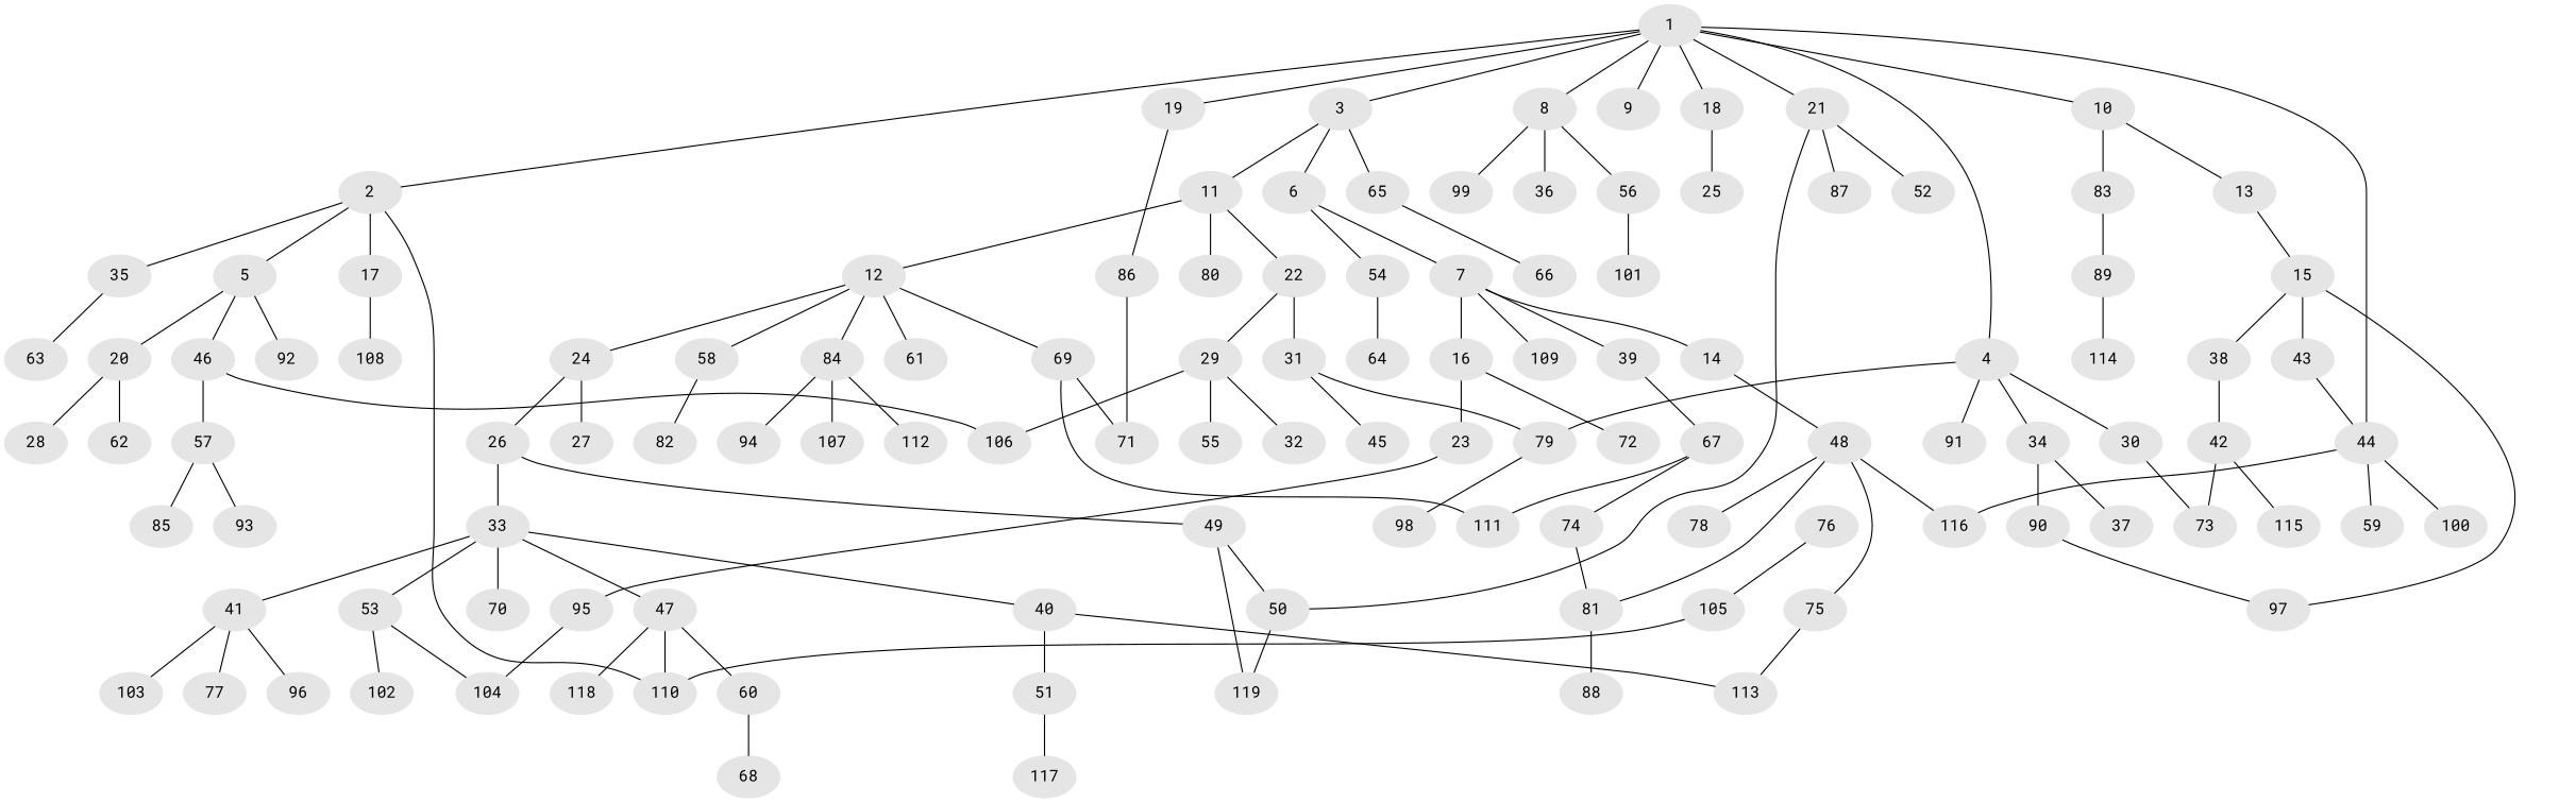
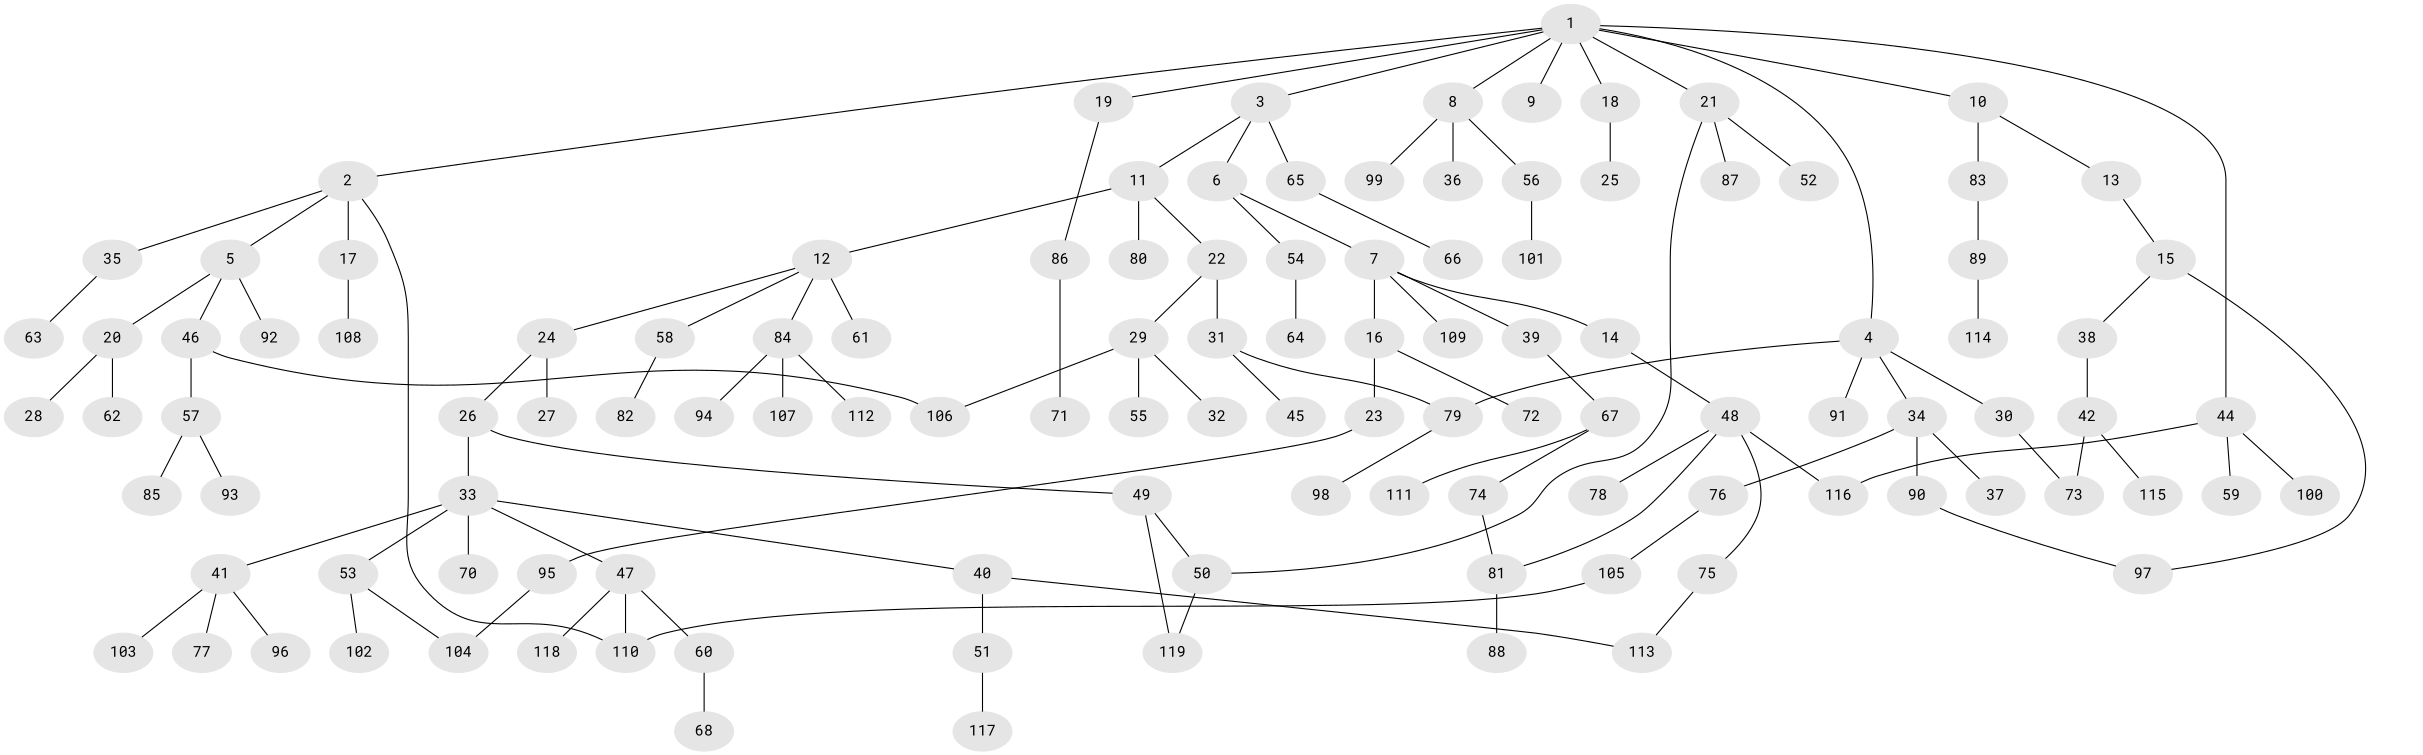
  graph {
    fontname="Roboto Mono"
    node [color=gray90 fontname="Roboto Mono" style=filled]
    edge [fontname="Roboto Mono"]
    1
    2
    3
    4
    8
    9
    10
    18
    19
    21
    44
    5
    17
    35
    110
    6
    11
    65
    30
    34
    79
    91
    36
    56
    99
    13
    83
    25
    86
    50
    52
    87
    59
    100
    116
    20
    46
    92
    108
    63
    7
    54
    12
    22
    80
    66
    73
    37
    76
    90
    98
    28
    62
    106
    57
    14
    16
    39
    109
    64
    48
    23
    72
    67
    101
    15
    89
    24
    58
    61
-   69
    84
    29
    31
    26
    27
    82
    71
    111
    94
    107
    112
    38
-   43
    97
    75
    78
    81
    42
    95
    119
    32
    55
    45
    104
    33
    49
    40
    41
    47
    53
    70
    51
    113
    77
    96
    103
    60
    118
    102
    105
    115
    74
    117
    85
    93
    68
    88
    114
    1 -- 2
    1 -- 3
    1 -- 4
    1 -- 8
    1 -- 9
    1 -- 10
    1 -- 18
    1 -- 19
    1 -- 21
    1 -- 44
    2 -- 5
    2 -- 17
    2 -- 35
    2 -- 110
    3 -- 6
    3 -- 11
    3 -- 65
    4 -- 30
    4 -- 34
    4 -- 79
    4 -- 91
    8 -- 36
    8 -- 56
    8 -- 99
    10 -- 13
    10 -- 83
    18 -- 25
    19 -- 86
    21 -- 50
    21 -- 52
    21 -- 87
    44 -- 59
    44 -- 100
    44 -- 116
    5 -- 20
    5 -- 46
    5 -- 92
    17 -- 108
    35 -- 63
    6 -- 7
    6 -- 54
    11 -- 12
    11 -- 22
    11 -- 80
    65 -- 66
    30 -- 73
    34 -- 37
+   34 -- 76
    34 -- 90
    79 -- 98
    56 -- 101
    13 -- 15
    83 -- 89
    86 -- 71
    50 -- 119
    20 -- 28
    20 -- 62
    46 -- 106
    46 -- 57
    7 -- 14
    7 -- 16
    7 -- 39
    7 -- 109
    54 -- 64
    12 -- 24
    12 -- 58
    12 -- 61
-   12 -- 69
    12 -- 84
    22 -- 29
    22 -- 31
    76 -- 105
    90 -- 97
    57 -- 85
    57 -- 93
    14 -- 48
    16 -- 23
    16 -- 72
    39 -- 67
    48 -- 116
    48 -- 75
    48 -- 78
    48 -- 81
    23 -- 95
    67 -- 111
    67 -- 74
    15 -- 38
-   15 -- 43
    15 -- 97
    89 -- 114
    24 -- 26
    24 -- 27
    58 -- 82
-   69 -- 71
-   69 -- 111
    84 -- 94
    84 -- 107
    84 -- 112
    29 -- 106
    29 -- 32
    29 -- 55
    31 -- 79
    31 -- 45
    26 -- 33
    26 -- 49
    38 -- 42
-   43 -- 44
    75 -- 113
    81 -- 88
    42 -- 73
    42 -- 115
    95 -- 104
    33 -- 40
    33 -- 41
    33 -- 47
    33 -- 53
    33 -- 70
    49 -- 50
    49 -- 119
    40 -- 51
    40 -- 113
    41 -- 77
    41 -- 96
    41 -- 103
    47 -- 110
    47 -- 60
    47 -- 118
    53 -- 104
    53 -- 102
    51 -- 117
    60 -- 68
    105 -- 110
    74 -- 81
  }
